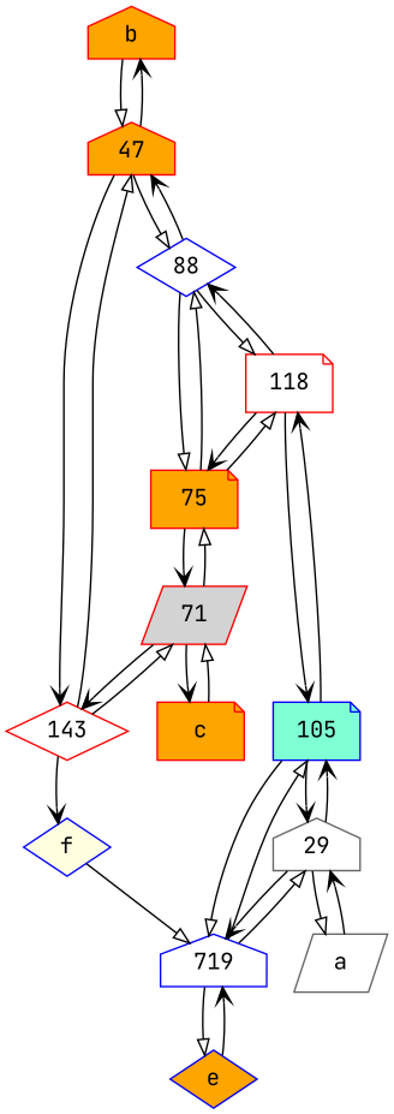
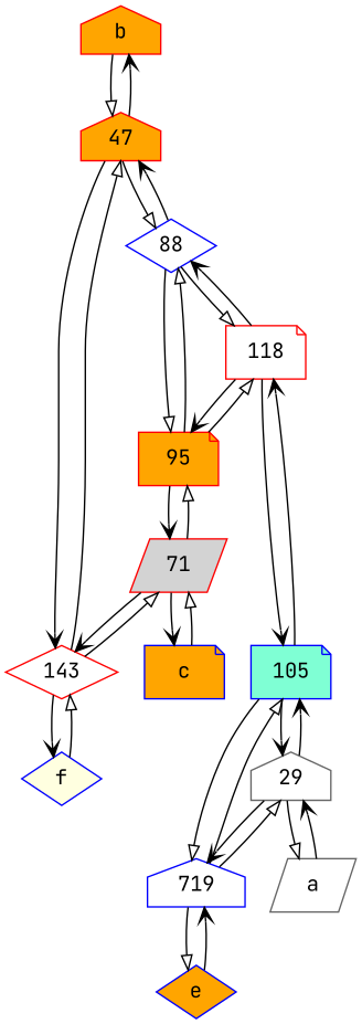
  digraph {
    fontname="JetBrains Mono"
    node [color=red fillcolor=white fontname="JetBrains Mono" shape=house style=filled]
    edge [arrowhead=onormal fontname="JetBrains Mono"]
    b [fillcolor=orange]
    47 [fillcolor=orange]
    143 [shape=diamond]
    88 [color=blue shape=diamond]
    71 [fillcolor=lightgrey shape=parallelogram]
    f [color=blue fillcolor=lightyellow shape=diamond]
-   95 [fillcolor=orange shape=note label=75]
-   c [fillcolor=orange shape=note]
+   95 [fillcolor=orange shape=note]
+   c [color=blue fillcolor=orange shape=note]
    118 [shape=note]
    105 [color=blue fillcolor=aquamarine shape=note]
    n11 [color=blue label=719]
    n12 [color=gray40 label=29]
    e [color=blue fillcolor=orange shape=diamond]
    a [color=gray40 shape=parallelogram]
    b -> 47
    47 -> b [arrowhead=vee]
    47 -> 143 [arrowhead=vee]
    47 -> 88
    143 -> 47
    143 -> 71
    143 -> f [arrowhead=vee]
    88 -> 47 [arrowhead=vee]
    88 -> 95
    88 -> 118
    71 -> 143 [arrowhead=vee]
    71 -> 95
    71 -> c [arrowhead=vee]
-   f -> n11
+   f -> 143
    95 -> 88
    95 -> 71 [arrowhead=vee]
    95 -> 118
    c -> 71
    118 -> 88 [arrowhead=vee]
    118 -> 95 [arrowhead=vee]
    118 -> 105 [arrowhead=vee]
    105 -> 118 [arrowhead=vee]
    105 -> n11
    105 -> n12 [arrowhead=vee]
    n11 -> 105
    n11 -> n12
    n11 -> e
    n12 -> 105 [arrowhead=vee]
    n12 -> n11 [arrowhead=vee]
    n12 -> a
    e -> n11 [arrowhead=vee]
    a -> n12 [arrowhead=vee]
  }
